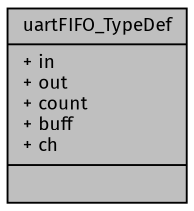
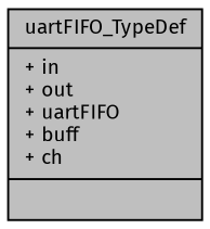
  digraph {
    fontname="Fira Sans"
-   n1 [color=black fillcolor=grey75 fontcolor=black fontname="Fira Sans" fontsize=10 height=0.2 label="{uartFIFO_TypeDef\n|+ in\l+ out\l+ count\l+ buff\l+ ch\l|}" shape=record style=filled width=0.4]
+   n1 [color=black fillcolor=grey75 fontcolor=black fontname="Fira Sans" fontsize=10 height=0.2 label="{uartFIFO_TypeDef\n|+ in\l+ out\l+ uartFIFO\l+ buff\l+ ch\l|}" shape=record style=filled width=0.4]
  }
